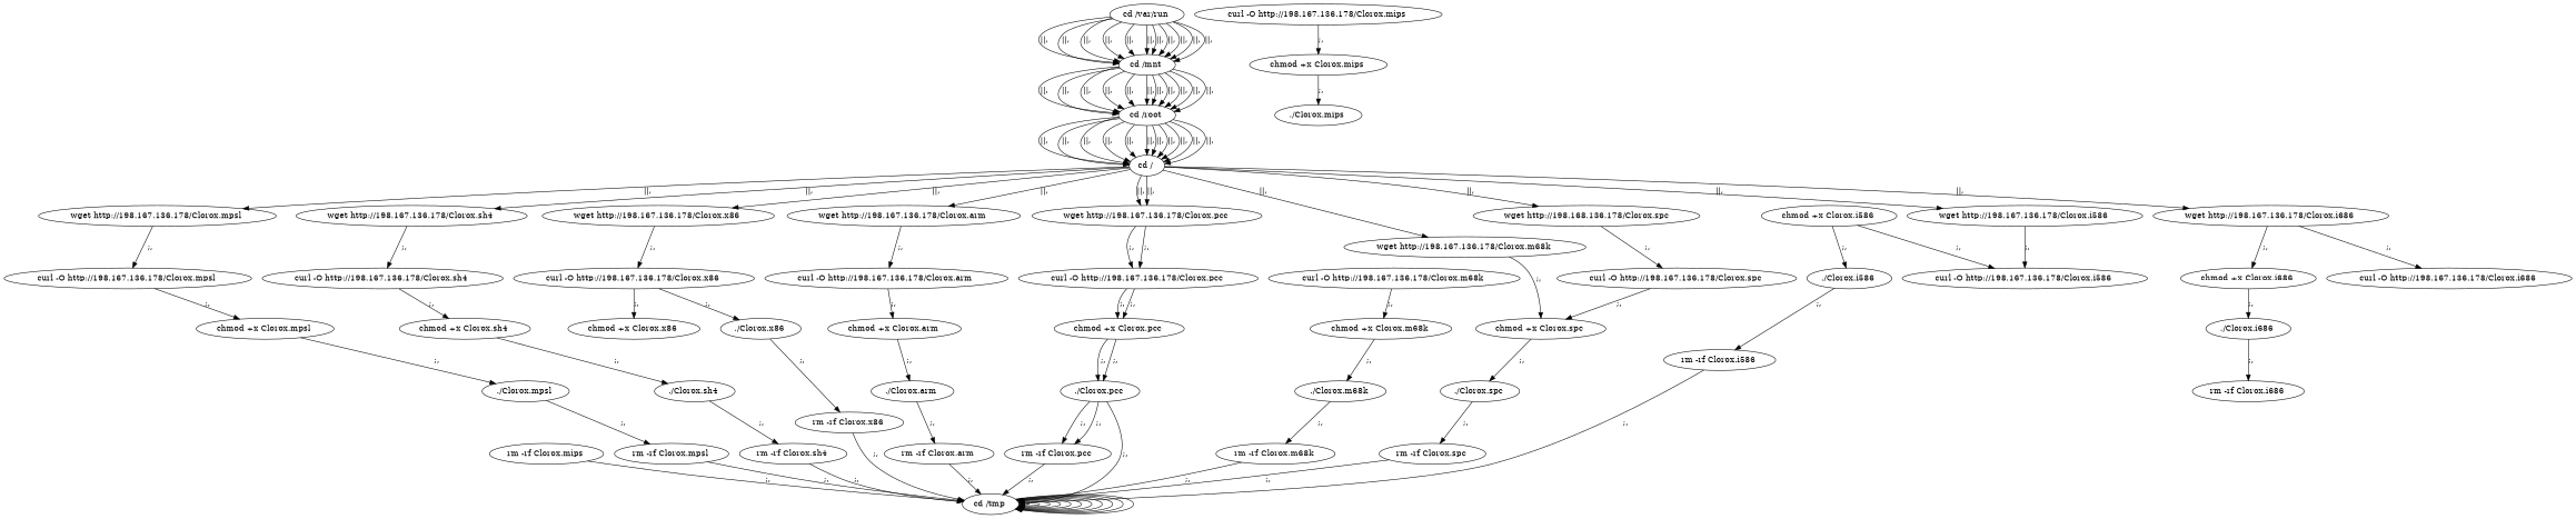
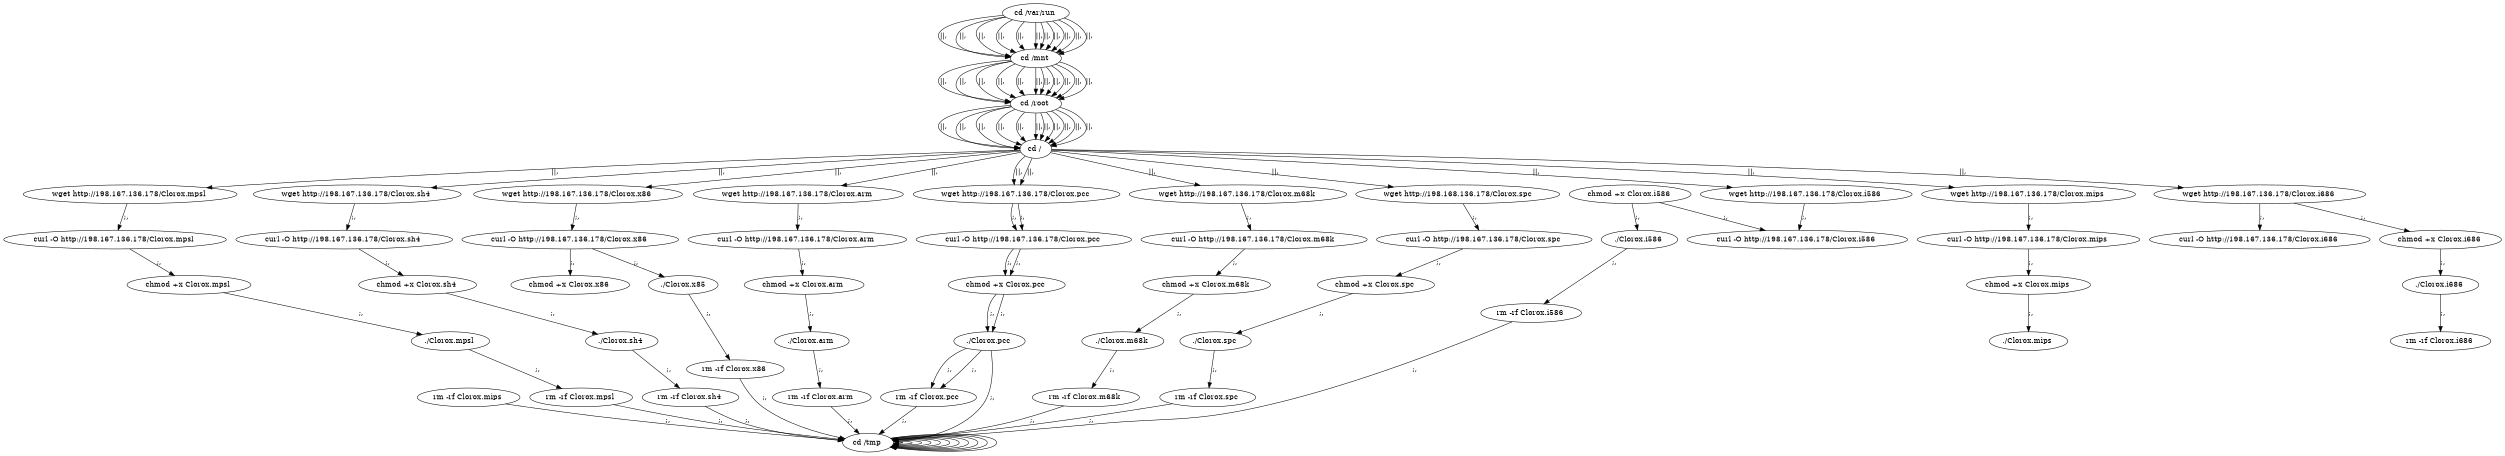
  digraph {
    n1 [label="cd /tmp "]
    n2 [label="cd /var/run "]
    n3 [label="cd /mnt "]
    n4 [label="cd /root "]
    n5 [label="cd / "]
+   n6 [label="wget http://198.167.136.178/Clorox.mips "]
    n7 [label="wget http://198.167.136.178/Clorox.mpsl "]
    n8 [label="wget http://198.167.136.178/Clorox.sh4 "]
    n9 [label="wget http://198.167.136.178/Clorox.x86 "]
    n10 [label="wget http://198.167.136.178/Clorox.arm "]
    n11 [label="wget http://198.167.136.178/Clorox.pcc "]
    n12 [label="wget http://198.167.136.178/Clorox.i686 "]
    n13 [label="wget http://198.167.136.178/Clorox.i586 "]
    n14 [label="wget http://198.167.136.178/Clorox.m68k "]
    n15 [label="wget http://198.168.136.178/Clorox.spc"]
    n16 [label="curl -O http://198.167.136.178/Clorox.mips "]
    n17 [label="curl -O http://198.167.136.178/Clorox.mpsl "]
    n18 [label="curl -O http://198.167.136.178/Clorox.sh4 "]
    n19 [label="curl -O http://198.167.136.178/Clorox.x86 "]
    n20 [label="curl -O http://198.167.136.178/Clorox.arm "]
    n21 [label="curl -O http://198.167.136.178/Clorox.pcc "]
    n22 [label="curl -O http://198.167.136.178/Clorox.i686 "]
    n23 [label="chmod +x Clorox.i686 "]
    n24 [label="curl -O http://198.167.136.178/Clorox.i586 "]
    n25 [label="curl -O http://198.167.136.178/Clorox.m68k "]
    n26 [label="curl -O http://198.167.136.178/Clorox.spc "]
    n27 [label="chmod +x Clorox.mips "]
    n28 [label="./Clorox.mips "]
    n29 [label="rm -rf Clorox.mips "]
    n30 [label="chmod +x Clorox.mpsl "]
    n31 [label="./Clorox.mpsl "]
    n32 [label="rm -rf Clorox.mpsl "]
    n33 [label="chmod +x Clorox.sh4 "]
    n34 [label="./Clorox.sh4 "]
    n35 [label="rm -rf Clorox.sh4 "]
    n36 [label="chmod +x Clorox.x86 "]
-   n37 [label="./Clorox.x86 "]
+   n37 [label="./Clorox.x85"]
    n38 [label="rm -rf Clorox.x86 "]
    n39 [label="chmod +x Clorox.arm "]
    n40 [label="./Clorox.arm "]
    n41 [label="rm -rf Clorox.arm "]
    n42 [label="chmod +x Clorox.pcc "]
    n43 [label="./Clorox.pcc "]
    n44 [label="rm -rf Clorox.pcc "]
    n45 [label="./Clorox.i686 "]
    n46 [label="rm -rf Clorox.i686 "]
    n47 [label="chmod +x Clorox.i586 "]
    n48 [label="./Clorox.i586 "]
    n49 [label="rm -rf Clorox.i586 "]
    n50 [label="chmod +x Clorox.m68k "]
    n51 [label="./Clorox.m68k "]
    n52 [label="rm -rf Clorox.m68k "]
    n53 [label="chmod +x Clorox.spc "]
    n54 [label="./Clorox.spc "]
    n55 [label="rm -rf Clorox.spc "]
    n1 -> n1
    n1 -> n1
    n1 -> n1
    n1 -> n1
    n1 -> n1
    n1 -> n1
    n1 -> n1
    n1 -> n1
    n1 -> n1
    n1 -> n1
    n1 -> n1
    n2 -> n3 [label="||,"]
    n2 -> n3 [label="||,"]
    n2 -> n3 [label="||,"]
    n2 -> n3 [label="||,"]
    n2 -> n3 [label="||,"]
    n2 -> n3 [label="||,"]
    n2 -> n3 [label="||,"]
    n2 -> n3 [label="||,"]
    n2 -> n3 [label="||,"]
    n2 -> n3 [label="||,"]
    n2 -> n3 [label="||,"]
    n3 -> n4 [label="||,"]
    n3 -> n4 [label="||,"]
    n3 -> n4 [label="||,"]
    n3 -> n4 [label="||,"]
    n3 -> n4 [label="||,"]
    n3 -> n4 [label="||,"]
    n3 -> n4 [label="||,"]
    n3 -> n4 [label="||,"]
    n3 -> n4 [label="||,"]
    n3 -> n4 [label="||,"]
    n3 -> n4 [label="||,"]
    n4 -> n5 [label="||,"]
    n4 -> n5 [label="||,"]
    n4 -> n5 [label="||,"]
    n4 -> n5 [label="||,"]
    n4 -> n5 [label="||,"]
    n4 -> n5 [label="||,"]
    n4 -> n5 [label="||,"]
    n4 -> n5 [label="||,"]
    n4 -> n5 [label="||,"]
    n4 -> n5 [label="||,"]
    n4 -> n5 [label="||,"]
+   n5 -> n6 [label="||,"]
    n5 -> n7 [label="||,"]
    n5 -> n8 [label="||,"]
    n5 -> n9 [label="||,"]
    n5 -> n10 [label="||,"]
    n5 -> n11 [label="||,"]
    n5 -> n11 [label="||,"]
    n5 -> n12 [label="||,"]
    n5 -> n13 [label="||,"]
    n5 -> n14 [label="||,"]
    n5 -> n15 [label="||,"]
+   n6 -> n16 [label=";,"]
    n7 -> n17 [label=";,"]
    n8 -> n18 [label=";,"]
    n9 -> n19 [label=";,"]
    n10 -> n20 [label=";,"]
    n11 -> n21 [label=";,"]
    n11 -> n21 [label=";,"]
    n12 -> n22 [label=";,"]
    n12 -> n23 [label=";,"]
    n13 -> n24 [label=";,"]
-   n14 -> n53 [label=";,"]
+   n14 -> n25 [label=";,"]
    n15 -> n26 [label=";,"]
    n16 -> n27 [label=";,"]
    n17 -> n30 [label=";,"]
    n18 -> n33 [label=";,"]
    n19 -> n36 [label=";,"]
    n19 -> n37 [label=";,"]
    n20 -> n39 [label=";,"]
    n21 -> n42 [label=";,"]
    n21 -> n42 [label=";,"]
    n23 -> n45 [label=";,"]
    n25 -> n50 [label=";,"]
    n26 -> n53 [label=";,"]
    n27 -> n28 [label=";,"]
    n29 -> n1 [label=";,"]
    n30 -> n31 [label=";,"]
    n31 -> n32 [label=";,"]
    n32 -> n1 [label=";,"]
    n33 -> n34 [label=";,"]
    n34 -> n35 [label=";,"]
    n35 -> n1 [label=";,"]
    n37 -> n38 [label=";,"]
    n38 -> n1 [label=";,"]
    n39 -> n40 [label=";,"]
    n40 -> n41 [label=";,"]
    n41 -> n1 [label=";,"]
    n42 -> n43 [label=";,"]
    n42 -> n43 [label=";,"]
    n43 -> n1 [label=";,"]
    n43 -> n44 [label=";,"]
    n43 -> n44 [label=";,"]
    n44 -> n1 [label=";,"]
    n45 -> n46 [label=";,"]
    n47 -> n24 [label=";,"]
    n47 -> n48 [label=";,"]
    n48 -> n49 [label=";,"]
    n49 -> n1 [label=";,"]
    n50 -> n51 [label=";,"]
    n51 -> n52 [label=";,"]
    n52 -> n1 [label=";,"]
    n53 -> n54 [label=";,"]
    n54 -> n55 [label=";,"]
    n55 -> n1 [label=";,"]
  }
